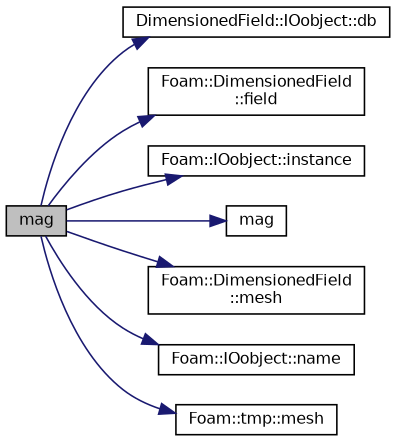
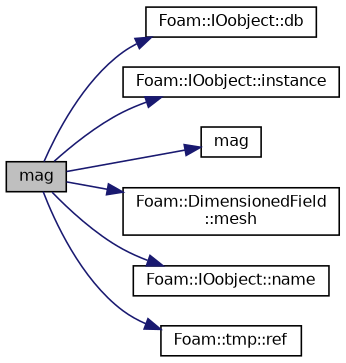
  digraph {
    rankdir=LR
    node [color=black fontname=Helvetica fontsize=10 shape=record]
    edge [color=midnightblue fontname=Helvetica fontsize=10 labelfontname=Helvetica labelfontsize=10 style=solid]
    n1 [fillcolor=grey75 fontcolor=black height=0.2 label=mag style=filled width=0.4]
-   n2 [height=0.2 label="DimensionedField::IOobject::db" width=0.4]
-   n3 [height=0.2 label="Foam::DimensionedField\l::field" width=0.4]
+   n2 [height=0.2 label="Foam::IOobject::db" width=0.4]
    n4 [height=0.2 label="Foam::IOobject::instance" width=0.4]
    n5 [height=0.2 label=mag width=0.4]
    n6 [height=0.2 label="Foam::DimensionedField\l::mesh" width=0.4]
    n7 [height=0.2 label="Foam::IOobject::name" width=0.4]
-   n8 [height=0.2 label="Foam::tmp::mesh" width=0.4]
+   n8 [height=0.2 label="Foam::tmp::ref" width=0.4]
    n1 -> n2
-   n1 -> n3
    n1 -> n4
    n1 -> n5
    n1 -> n6
    n1 -> n7
    n1 -> n8
  }
